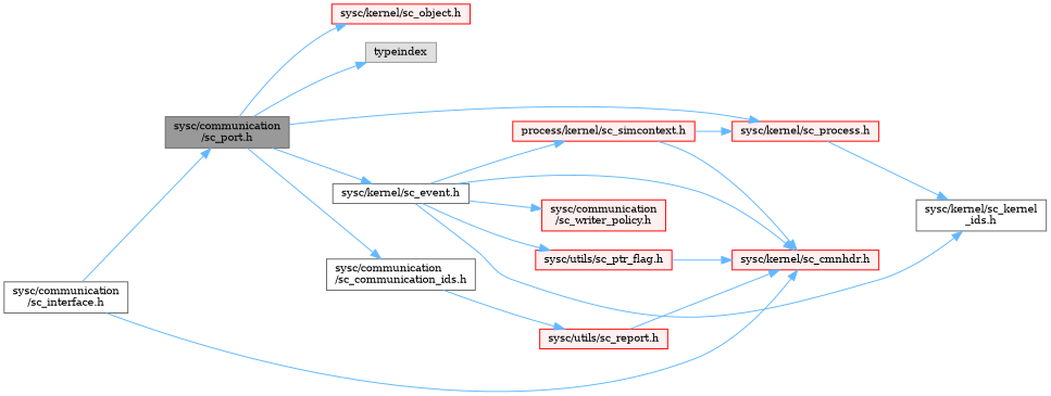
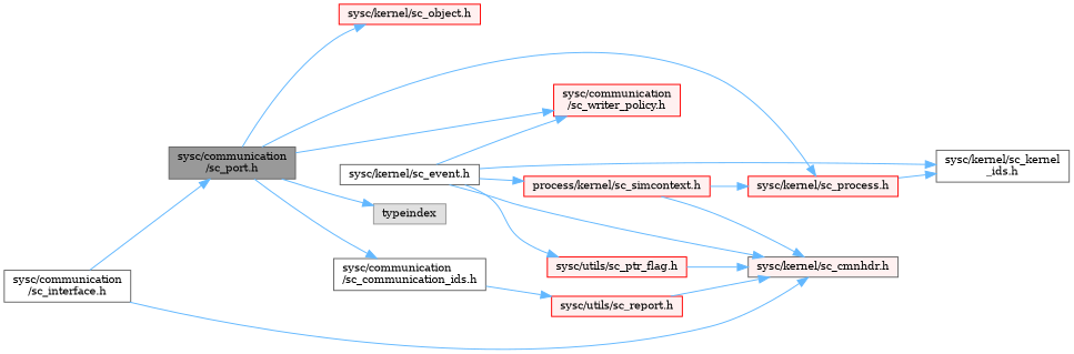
  digraph {
    fontname="DejaVu Serif"
    rankdir=LR
    node [color=red fillcolor="#FFF0F0" fontname="DejaVu Serif" fontsize=10 shape=box style=filled]
    edge [color=steelblue1 fontname="DejaVu Serif" fontsize=10 labelfontname=FreeSans labelfontsize=10 style=solid]
    n1 [color=gray40 fillcolor=grey60 fontcolor=black height=0.2 label="sysc/communication\l/sc_port.h" width=0.4]
    n2 [color=grey60 fillcolor="#E0E0E0" height=0.2 label=typeindex width=0.4]
    n3 [color=grey40 fillcolor=white height=0.2 label="sysc/communication\l/sc_communication_ids.h" width=0.4]
    n4 [color=grey40 fillcolor=white height=0.2 label="sysc/kernel/sc_event.h" width=0.4]
    n5 [height=0.2 label="sysc/kernel/sc_process.h" width=0.4]
    n6 [height=0.2 label="sysc/kernel/sc_object.h" width=0.4]
    n7 [height=0.2 label="sysc/utils/sc_report.h" width=0.4]
    n8 [color=grey40 fillcolor=white height=0.2 label="sysc/communication\l/sc_interface.h" width=0.4]
-   n9 [height=0.2 label="sysc/kernel/sc_cmnhdr.h" width=0.4]
+   n9 [color=grey40 height=0.2 label="sysc/kernel/sc_cmnhdr.h" width=0.4]
    n10 [color=grey40 fillcolor=white height=0.2 label="sysc/kernel/sc_kernel\l_ids.h" width=0.4]
    n11 [height=0.2 label="process/kernel/sc_simcontext.h" width=0.4]
    n12 [height=0.2 label="sysc/communication\l/sc_writer_policy.h" width=0.4]
    n13 [height=0.2 label="sysc/utils/sc_ptr_flag.h" width=0.4]
    n1 -> n2
    n1 -> n3
-   n1 -> n4
+   n1 -> n12
    n1 -> n5
    n1 -> n6
    n3 -> n7
    n4 -> n9
    n4 -> n10
    n4 -> n11
    n4 -> n12
    n4 -> n13
    n5 -> n10
    n7 -> n9
    n8 -> n1
    n8 -> n9
    n11 -> n5
    n11 -> n9
    n13 -> n9
  }
